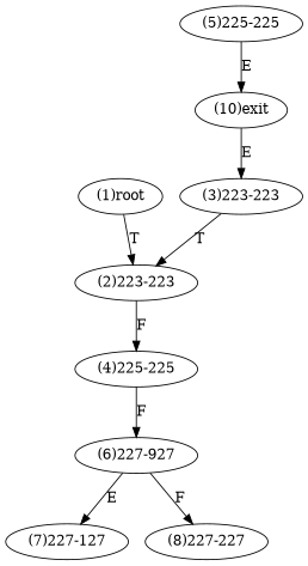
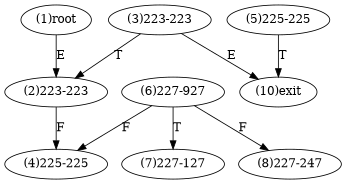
  digraph {
    n1 [label="(1)root"]
    n2 [label="(2)223-223"]
    n3 [label="(4)225-225"]
    n4 [label="(3)223-223"]
    n5 [label="(10)exit"]
    n6 [label="(6)227-927"]
    n7 [label="(5)225-225"]
    n8 [label="(7)227-127"]
-   n9 [label="(8)227-227"]
-   n1 -> n2 [label=T]
+   n9 [label="(8)227-247"]
+   n1 -> n2 [label=E]
    n2 -> n3 [label=F]
-   n3 -> n6 [label=F]
+   n6 -> n3 [label=F]
    n4 -> n2 [label=T]
-   n5 -> n4 [label=E]
-   n6 -> n8 [label=E]
+   n4 -> n5 [label=E]
+   n6 -> n8 [label=T]
    n6 -> n9 [label=F]
-   n7 -> n5 [label=E]
+   n7 -> n5 [label=T]
  }
